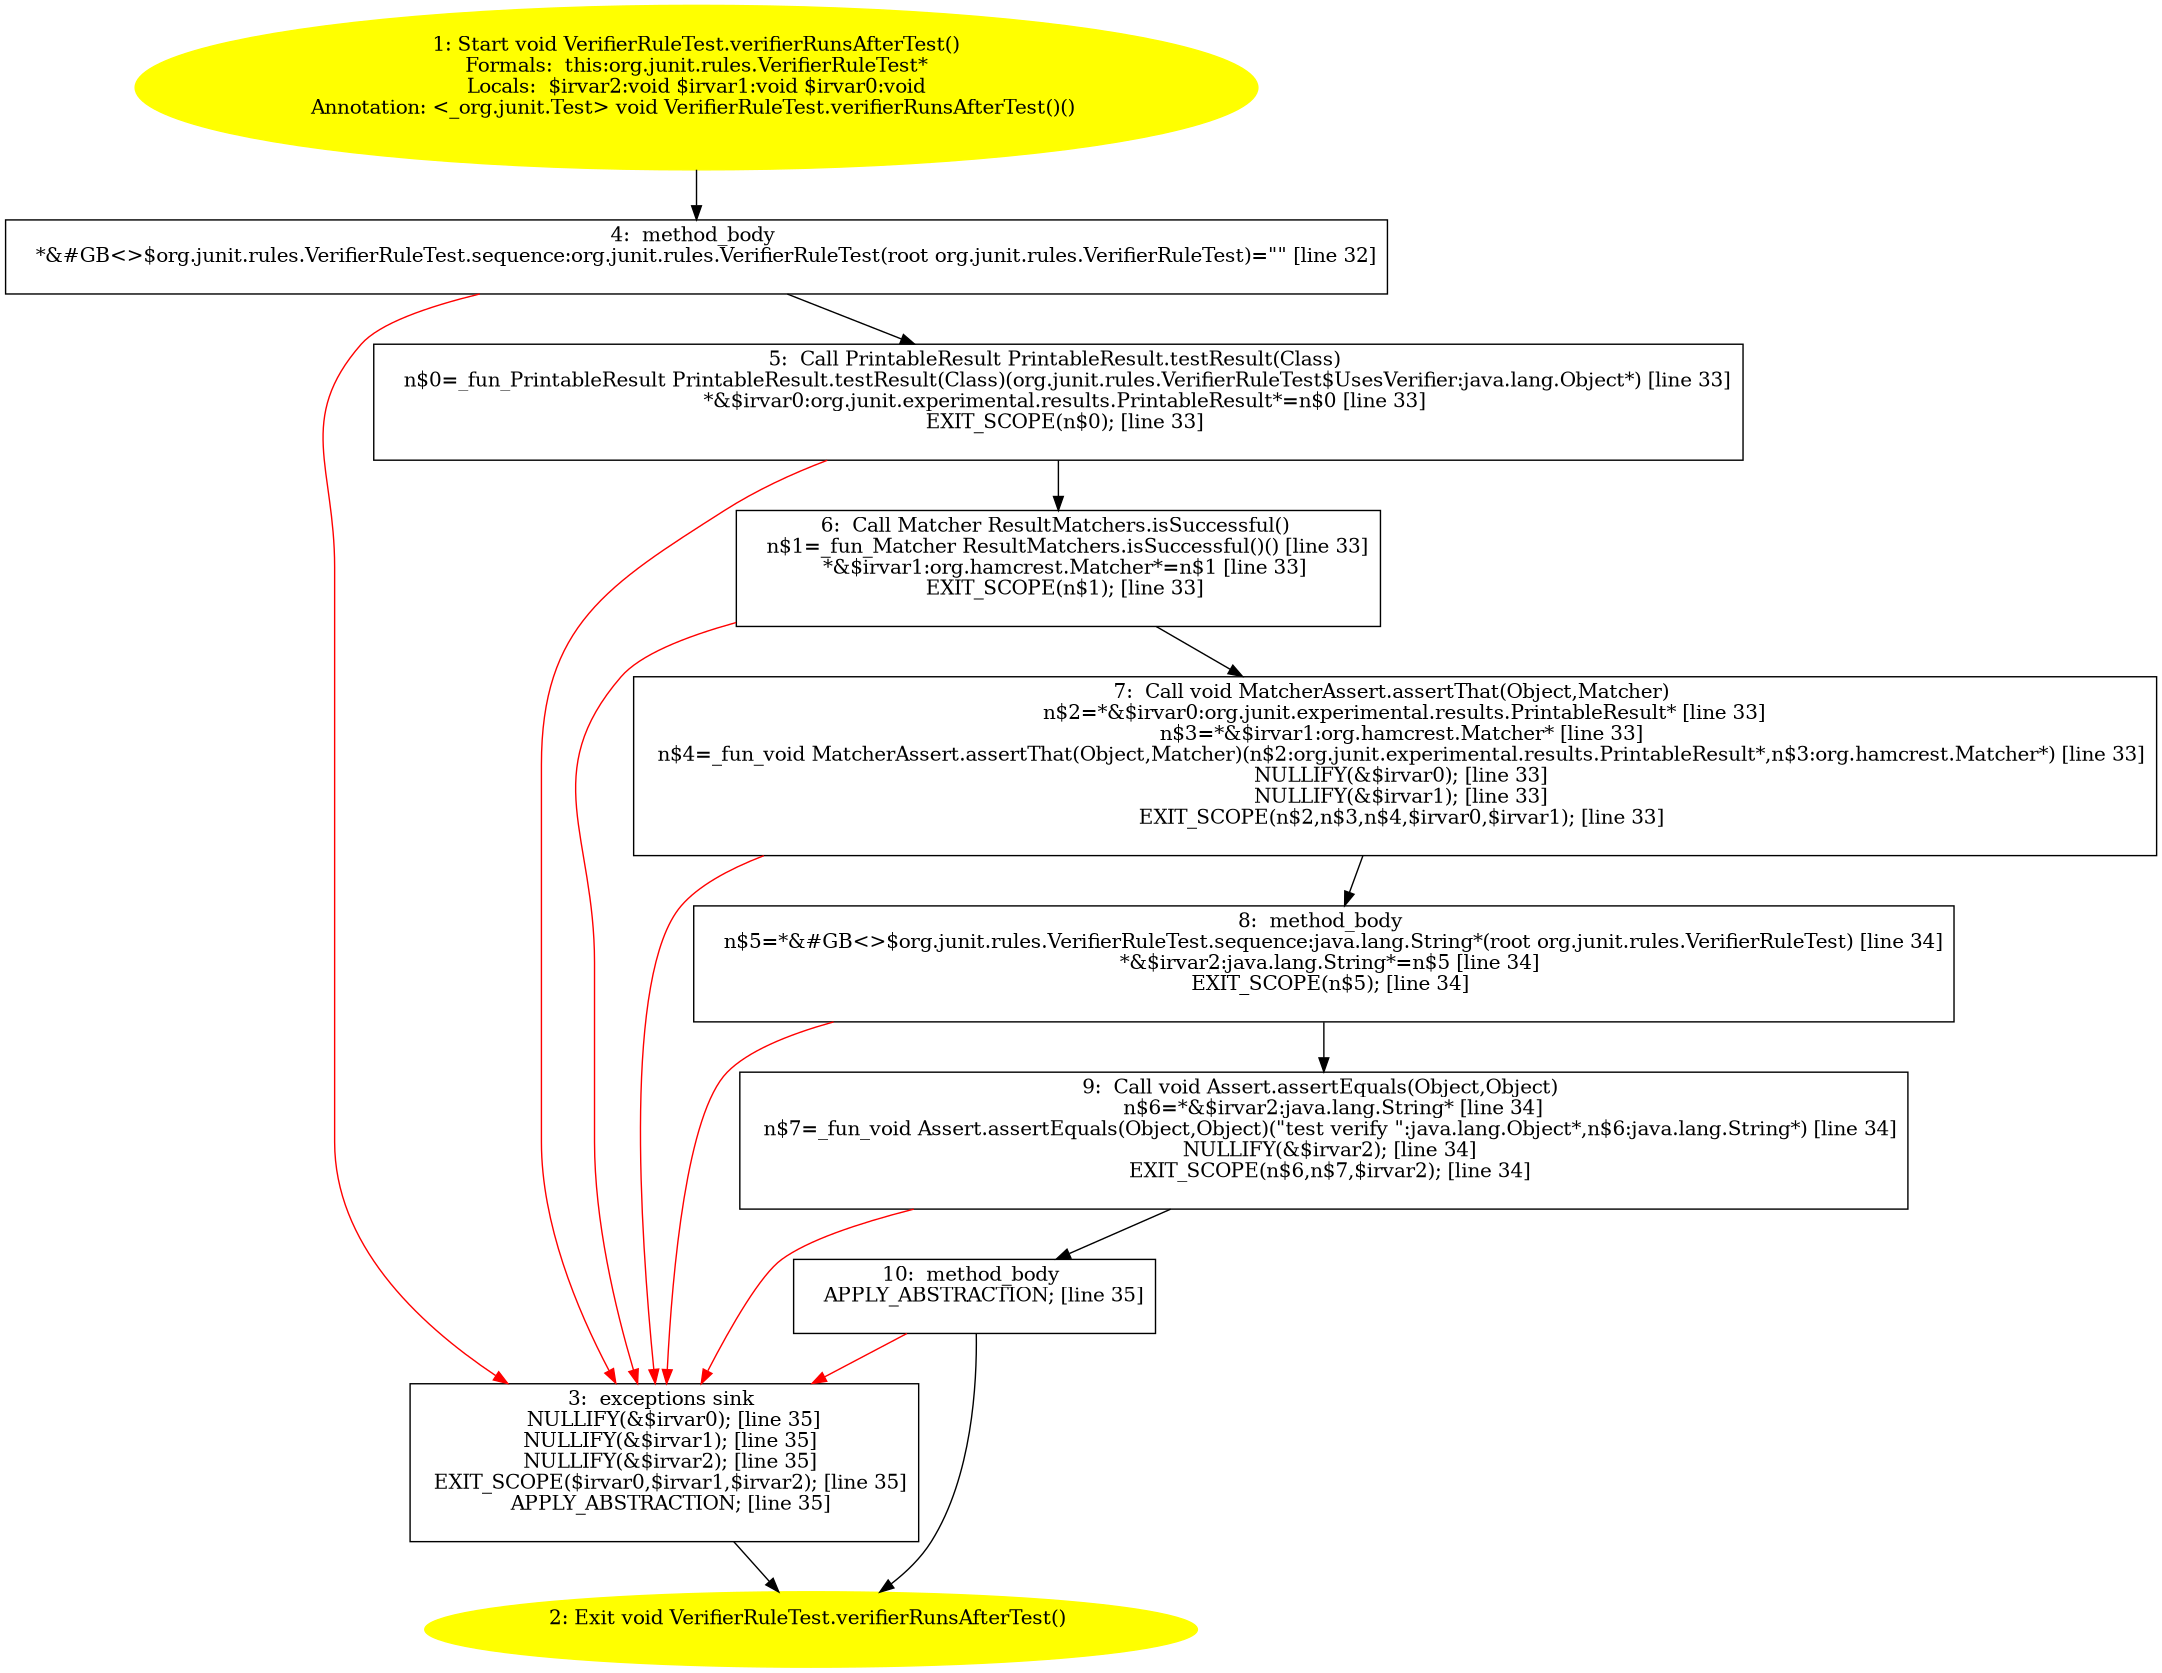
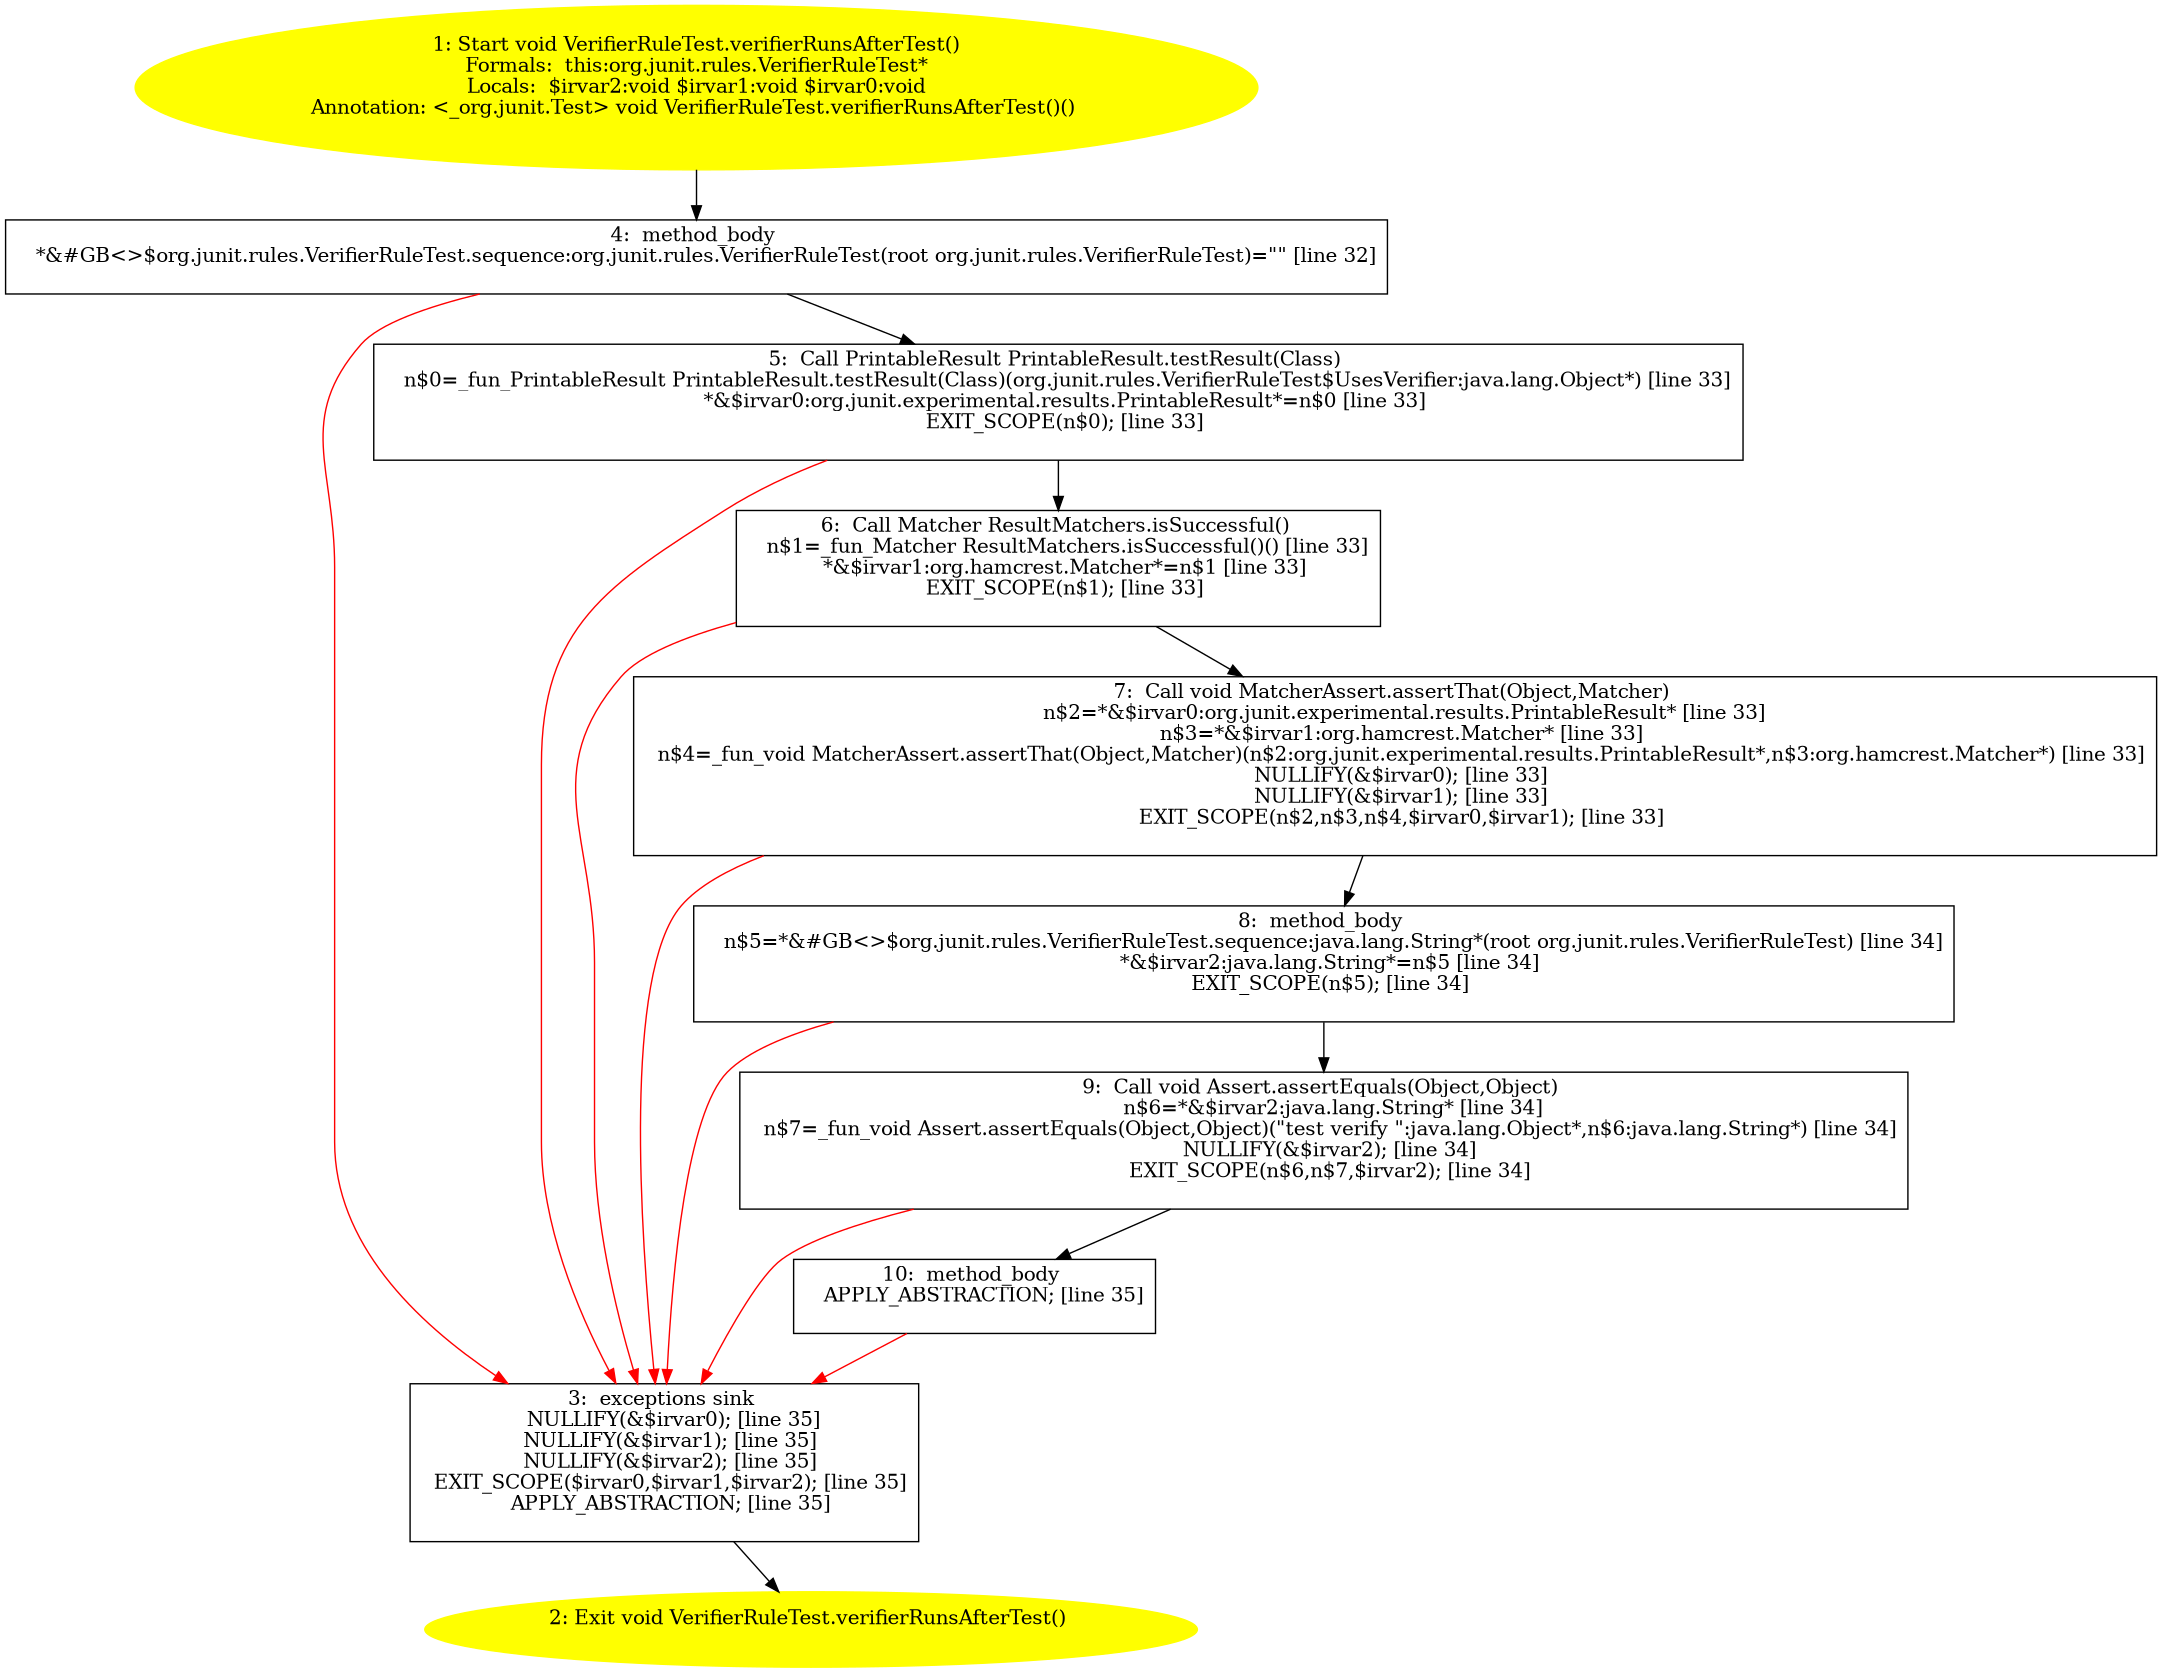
  digraph {
    node [shape=box]
    n1 [color=yellow label="1: Start void VerifierRuleTest.verifierRunsAfterTest()\nFormals:  this:org.junit.rules.VerifierRuleTest*\nLocals:  $irvar2:void $irvar1:void $irvar0:void\nAnnotation: <_org.junit.Test> void VerifierRuleTest.verifierRunsAfterTest()() \n  " style=filled shape=""]
    n2 [label="4:  method_body \n   *&#GB<>$org.junit.rules.VerifierRuleTest.sequence:org.junit.rules.VerifierRuleTest(root org.junit.rules.VerifierRuleTest)=\"\" [line 32]\n "]
    n3 [label="3:  exceptions sink \n   NULLIFY(&$irvar0); [line 35]\n  NULLIFY(&$irvar1); [line 35]\n  NULLIFY(&$irvar2); [line 35]\n  EXIT_SCOPE($irvar0,$irvar1,$irvar2); [line 35]\n  APPLY_ABSTRACTION; [line 35]\n "]
    n4 [label="5:  Call PrintableResult PrintableResult.testResult(Class) \n   n$0=_fun_PrintableResult PrintableResult.testResult(Class)(org.junit.rules.VerifierRuleTest$UsesVerifier:java.lang.Object*) [line 33]\n  *&$irvar0:org.junit.experimental.results.PrintableResult*=n$0 [line 33]\n  EXIT_SCOPE(n$0); [line 33]\n "]
    n5 [color=yellow label="2: Exit void VerifierRuleTest.verifierRunsAfterTest() \n  " style=filled shape=""]
    n6 [label="6:  Call Matcher ResultMatchers.isSuccessful() \n   n$1=_fun_Matcher ResultMatchers.isSuccessful()() [line 33]\n  *&$irvar1:org.hamcrest.Matcher*=n$1 [line 33]\n  EXIT_SCOPE(n$1); [line 33]\n "]
    n7 [label="7:  Call void MatcherAssert.assertThat(Object,Matcher) \n   n$2=*&$irvar0:org.junit.experimental.results.PrintableResult* [line 33]\n  n$3=*&$irvar1:org.hamcrest.Matcher* [line 33]\n  n$4=_fun_void MatcherAssert.assertThat(Object,Matcher)(n$2:org.junit.experimental.results.PrintableResult*,n$3:org.hamcrest.Matcher*) [line 33]\n  NULLIFY(&$irvar0); [line 33]\n  NULLIFY(&$irvar1); [line 33]\n  EXIT_SCOPE(n$2,n$3,n$4,$irvar0,$irvar1); [line 33]\n "]
    n8 [label="8:  method_body \n   n$5=*&#GB<>$org.junit.rules.VerifierRuleTest.sequence:java.lang.String*(root org.junit.rules.VerifierRuleTest) [line 34]\n  *&$irvar2:java.lang.String*=n$5 [line 34]\n  EXIT_SCOPE(n$5); [line 34]\n "]
    n9 [label="9:  Call void Assert.assertEquals(Object,Object) \n   n$6=*&$irvar2:java.lang.String* [line 34]\n  n$7=_fun_void Assert.assertEquals(Object,Object)(\"test verify \":java.lang.Object*,n$6:java.lang.String*) [line 34]\n  NULLIFY(&$irvar2); [line 34]\n  EXIT_SCOPE(n$6,n$7,$irvar2); [line 34]\n "]
    n10 [label="10:  method_body \n   APPLY_ABSTRACTION; [line 35]\n "]
    n1 -> n2
    n2 -> n3 [color=red]
    n2 -> n4
    n3 -> n5
    n4 -> n3 [color=red]
    n4 -> n6
    n6 -> n3 [color=red]
    n6 -> n7
    n7 -> n3 [color=red]
    n7 -> n8
    n8 -> n3 [color=red]
    n8 -> n9
    n9 -> n3 [color=red]
    n9 -> n10
    n10 -> n3 [color=red]
-   n10 -> n5
  }
